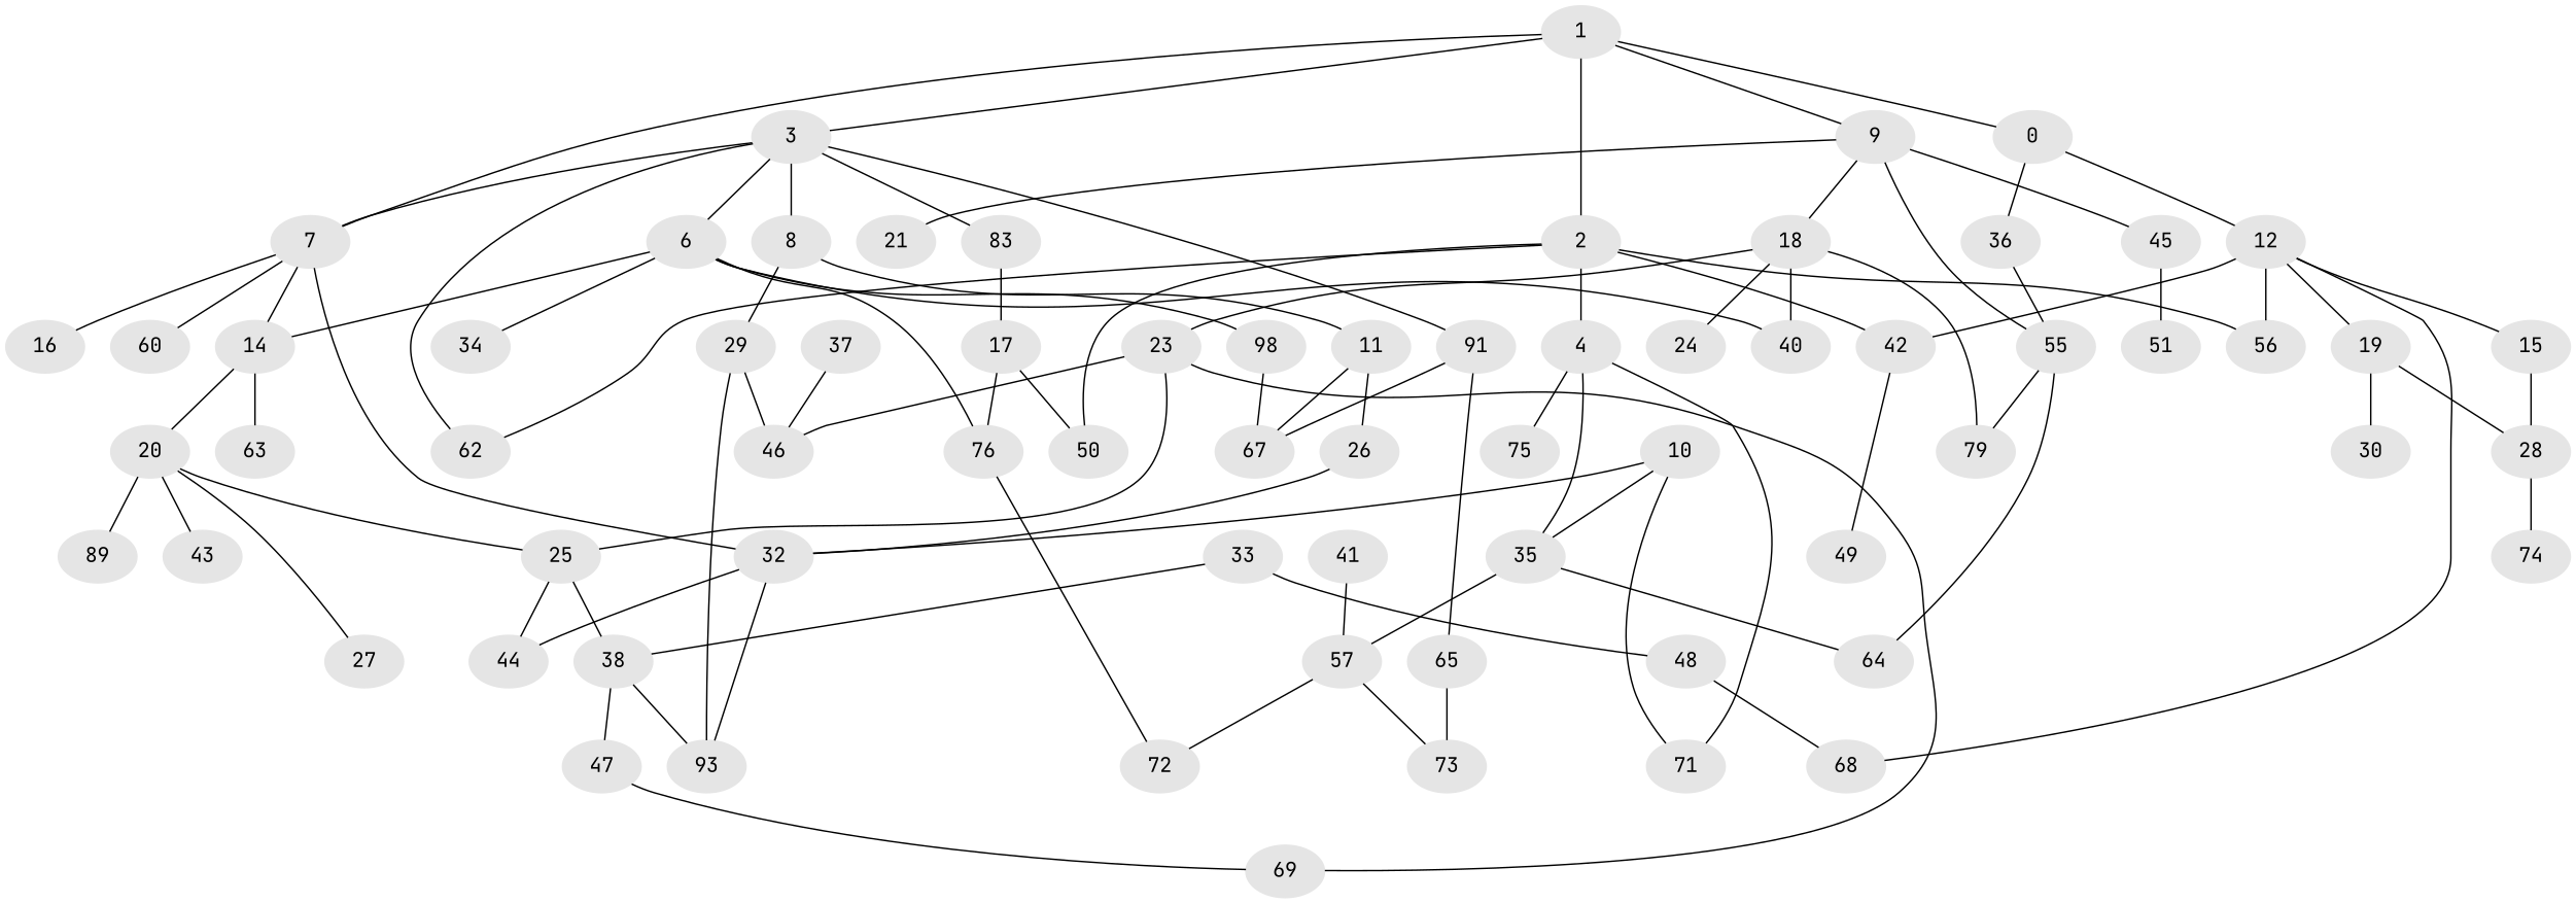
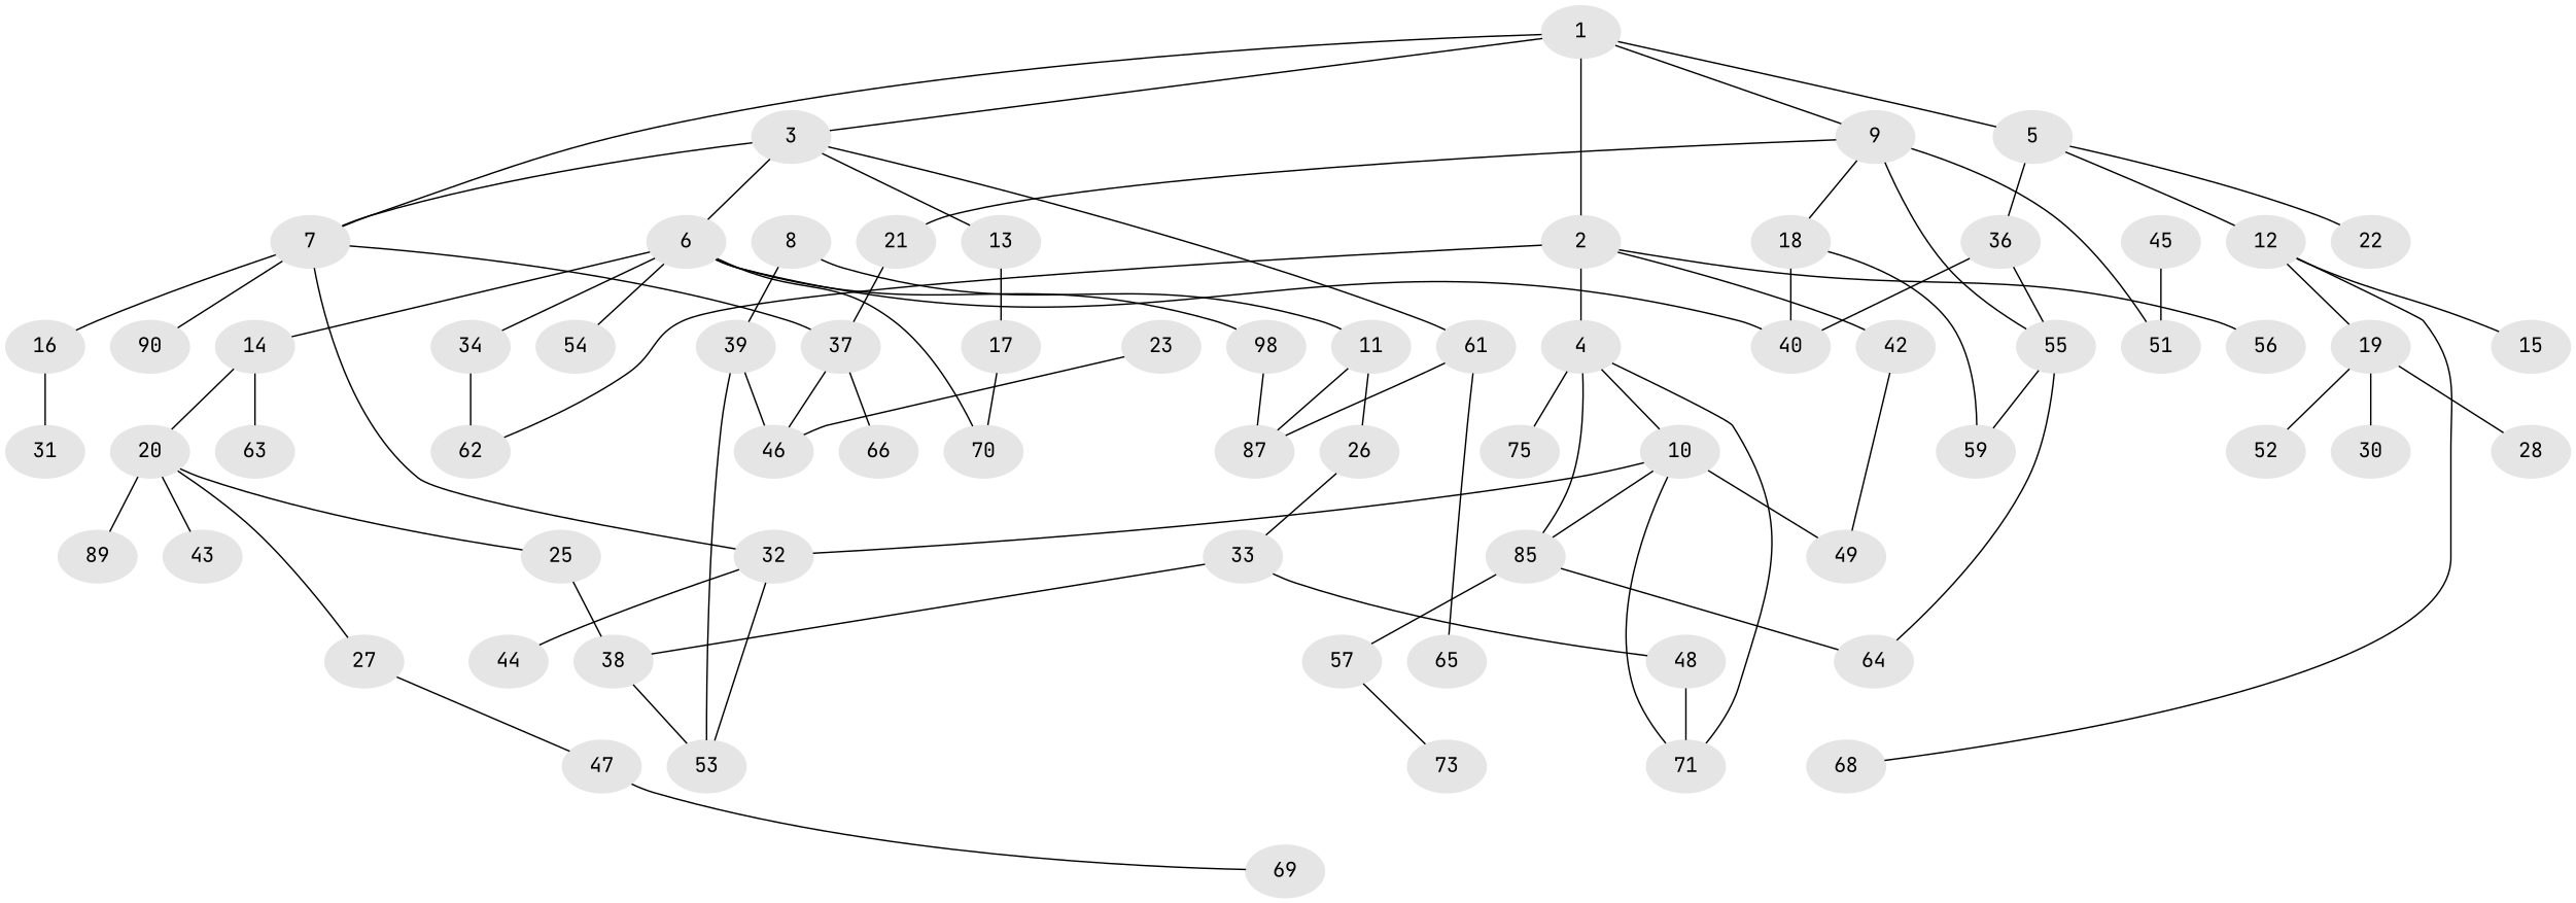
  graph {
    fontname="JetBrains Mono"
    node [color=gray90 fontname="JetBrains Mono" style=filled]
    edge [fontname="JetBrains Mono"]
    1
    2
    3
-   5 [label=0]
+   5
    7
    9
    4
    42
-   50
    56
    62
    6
    8
-   13 [label=83]
-   61 [label=91]
+   13
+   61
    12
+   22
    36
    16
    32
    37
-   60
+   60 [label=90]
    18
    21
    45
    55
    10
-   35
+   35 [label=85]
    71
    75
    49
    14
    34
    40
+   54
    n36 [label=98]
-   70 [label=76]
+   70
    11
-   29
+   29 [label=39]
    17
-   67
+   67 [label=87]
    65
    57
    64
    15
    19
    68
    20
    63
-   41
-   72
+   31
    44
-   53 [label=93]
+   53
    46
+   66
    26
    23
-   24
-   59 [label=79]
+   59
    51
    33
    28
    30
+   52
    25
    27
    n68 [label=89]
    43
-   74
    69
    38
    47
    48
    73
    1 -- 2
    1 -- 3
    1 -- 5
    1 -- 7
    1 -- 9
    2 -- 4
    2 -- 42
-   2 -- 50
    2 -- 56
    2 -- 62
    3 -- 7
-   3 -- 62
+   34 -- 62
    3 -- 6
-   3 -- 8
    3 -- 13
    3 -- 61
    5 -- 12
+   5 -- 22
    5 -- 36
    7 -- 16
    7 -- 32
-   7 -- 14
+   7 -- 37
    7 -- 60
    9 -- 18
    9 -- 21
-   9 -- 45
+   9 -- 51
    9 -- 55
+   4 -- 10
    4 -- 35
    4 -- 71
    4 -- 75
    42 -- 49
    6 -- 14
    6 -- 34
    6 -- 40
+   6 -- 54
    6 -- n36
    6 -- 70
    8 -- 11
    8 -- 29
    13 -- 17
    61 -- 67
    61 -- 65
-   12 -- 42
-   12 -- 56
    12 -- 15
    12 -- 19
    12 -- 68
    36 -- 55
+   36 -- 40
+   16 -- 31
    32 -- 44
    32 -- 53
    37 -- 46
+   37 -- 66
    18 -- 40
-   18 -- 23
-   18 -- 24
    18 -- 59
+   21 -- 37
    45 -- 51
    55 -- 64
    55 -- 59
    10 -- 32
    10 -- 35
    10 -- 71
+   10 -- 49
    35 -- 57
    35 -- 64
    14 -- 20
    14 -- 63
    n36 -- 67
-   70 -- 72
    11 -- 67
    11 -- 26
    29 -- 53
    29 -- 46
-   17 -- 50
    17 -- 70
-   65 -- 73
-   57 -- 72
    57 -- 73
-   15 -- 28
    19 -- 28
    19 -- 30
+   19 -- 52
    20 -- 25
    20 -- 27
    20 -- n68
    20 -- 43
-   41 -- 57
-   26 -- 32
+   26 -- 33
    23 -- 46
-   23 -- 25
-   23 -- 69
    33 -- 38
    33 -- 48
-   28 -- 74
-   25 -- 44
    25 -- 38
    38 -- 53
-   38 -- 47
+   27 -- 47
    47 -- 69
-   48 -- 68
+   48 -- 71
  }
